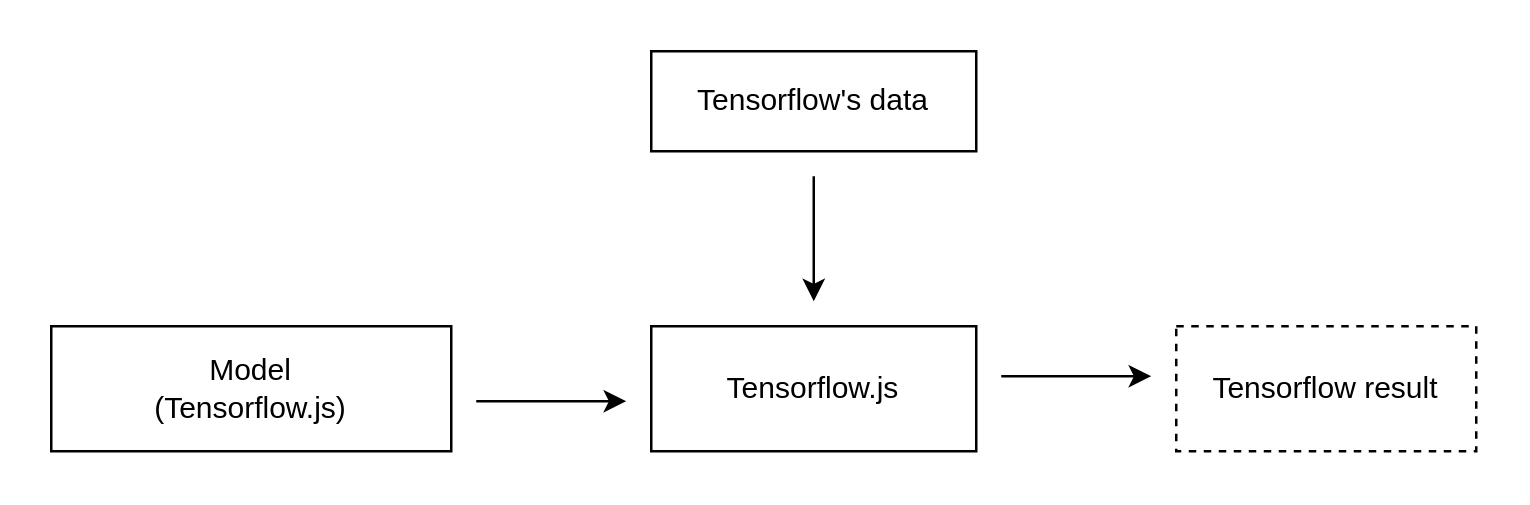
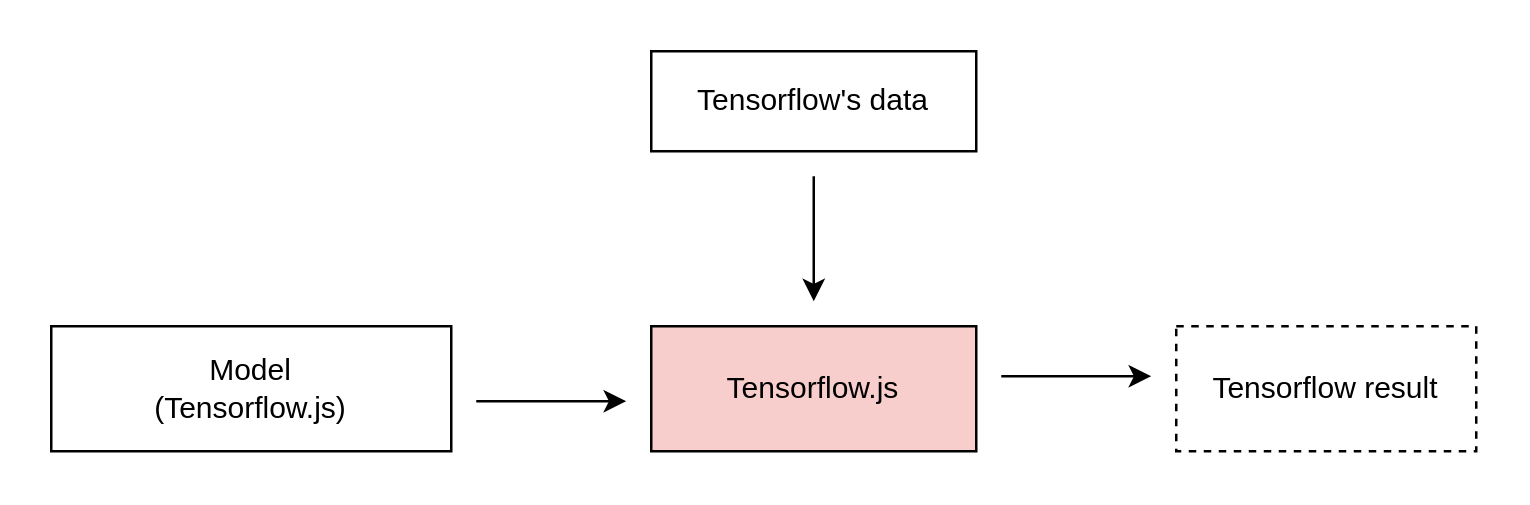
  <mxCell id="0" />
  <mxCell id="1" parent="0" />
  <mxCell id="2" value="" style="rounded=0;whiteSpace=wrap;html=1;" vertex="1" parent="1"><mxGeometry x="20" y="130" width="160" height="50" as="geometry" /></mxCell>
  <mxCell id="3" value="Model&lt;br&gt;(Tensorflow.js)" style="text;html=1;strokeColor=none;fillColor=none;align=center;verticalAlign=middle;whiteSpace=wrap;rounded=0;" vertex="1" parent="1"><mxGeometry x="20" y="140" width="160" height="30" as="geometry" /></mxCell>
- <mxCell id="4" value="&lt;span style=&quot;&quot;&gt;Tensorflow.js&lt;/span&gt;" style="rounded=0;whiteSpace=wrap;html=1;" vertex="1" parent="1"><mxGeometry x="260" y="130" width="130" height="50" as="geometry" /></mxCell>
+ <mxCell id="4" value="&lt;span style=&quot;&quot;&gt;Tensorflow.js&lt;/span&gt;" style="rounded=0;whiteSpace=wrap;html=1;fillColor=#f8cecc;" vertex="1" parent="1"><mxGeometry x="260" y="130" width="130" height="50" as="geometry" /></mxCell>
  <mxCell id="5" value="Tensorflow's data" style="rounded=0;whiteSpace=wrap;html=1;" vertex="1" parent="1"><mxGeometry x="260" y="20" width="130" height="40" as="geometry" /></mxCell>
  <mxCell id="6" value="" style="endArrow=classic;html=1;rounded=0;" edge="1" parent="1"><mxGeometry width="50" height="50" relative="1" as="geometry"><mxPoint x="190" y="160" as="sourcePoint" /><mxPoint x="250" y="160" as="targetPoint" /></mxGeometry></mxCell>
  <mxCell id="7" value="" style="endArrow=classic;html=1;rounded=0;" edge="1" parent="1"><mxGeometry width="50" height="50" relative="1" as="geometry"><mxPoint x="325" y="70" as="sourcePoint" /><mxPoint x="325" y="120" as="targetPoint" /></mxGeometry></mxCell>
  <mxCell id="8" value="Tensorflow result" style="rounded=0;whiteSpace=wrap;html=1;dashed=1;" vertex="1" parent="1"><mxGeometry x="470" y="130" width="120" height="50" as="geometry" /></mxCell>
  <mxCell id="9" value="" style="endArrow=classic;html=1;rounded=0;" edge="1" parent="1"><mxGeometry width="50" height="50" relative="1" as="geometry"><mxPoint x="400" y="150" as="sourcePoint" /><mxPoint x="460" y="150" as="targetPoint" /></mxGeometry></mxCell>
